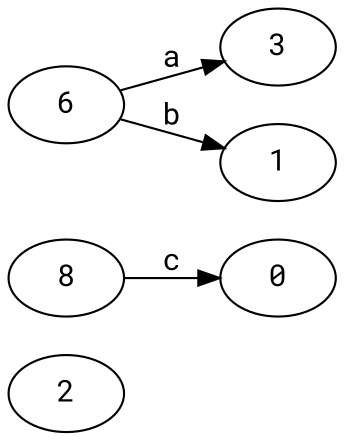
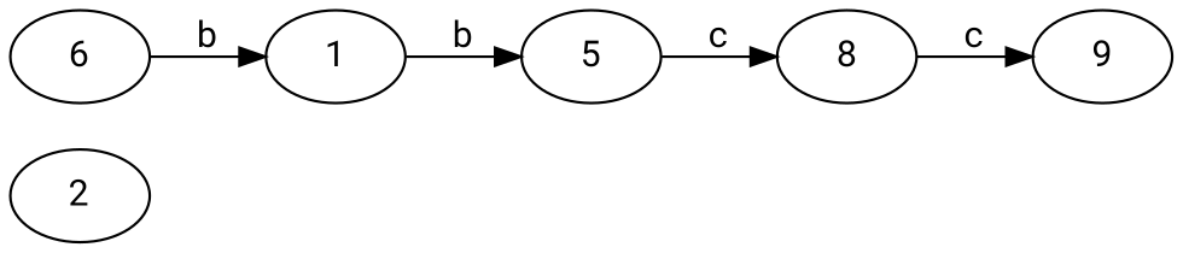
  strict digraph {
    fontname="Roboto Mono"
    rankdir=LR
    node [fontname="Roboto Mono"]
    edge [fontname="Roboto Mono"]
    2
    8
-   0
+   0 [label=9]
+   5
    6
-   3
    1
    8 -> 0 [label=c]
-   6 -> 3 [label=a]
+   5 -> 8 [label=c]
    6 -> 1 [label=b]
+   1 -> 5 [label=b]
  }
